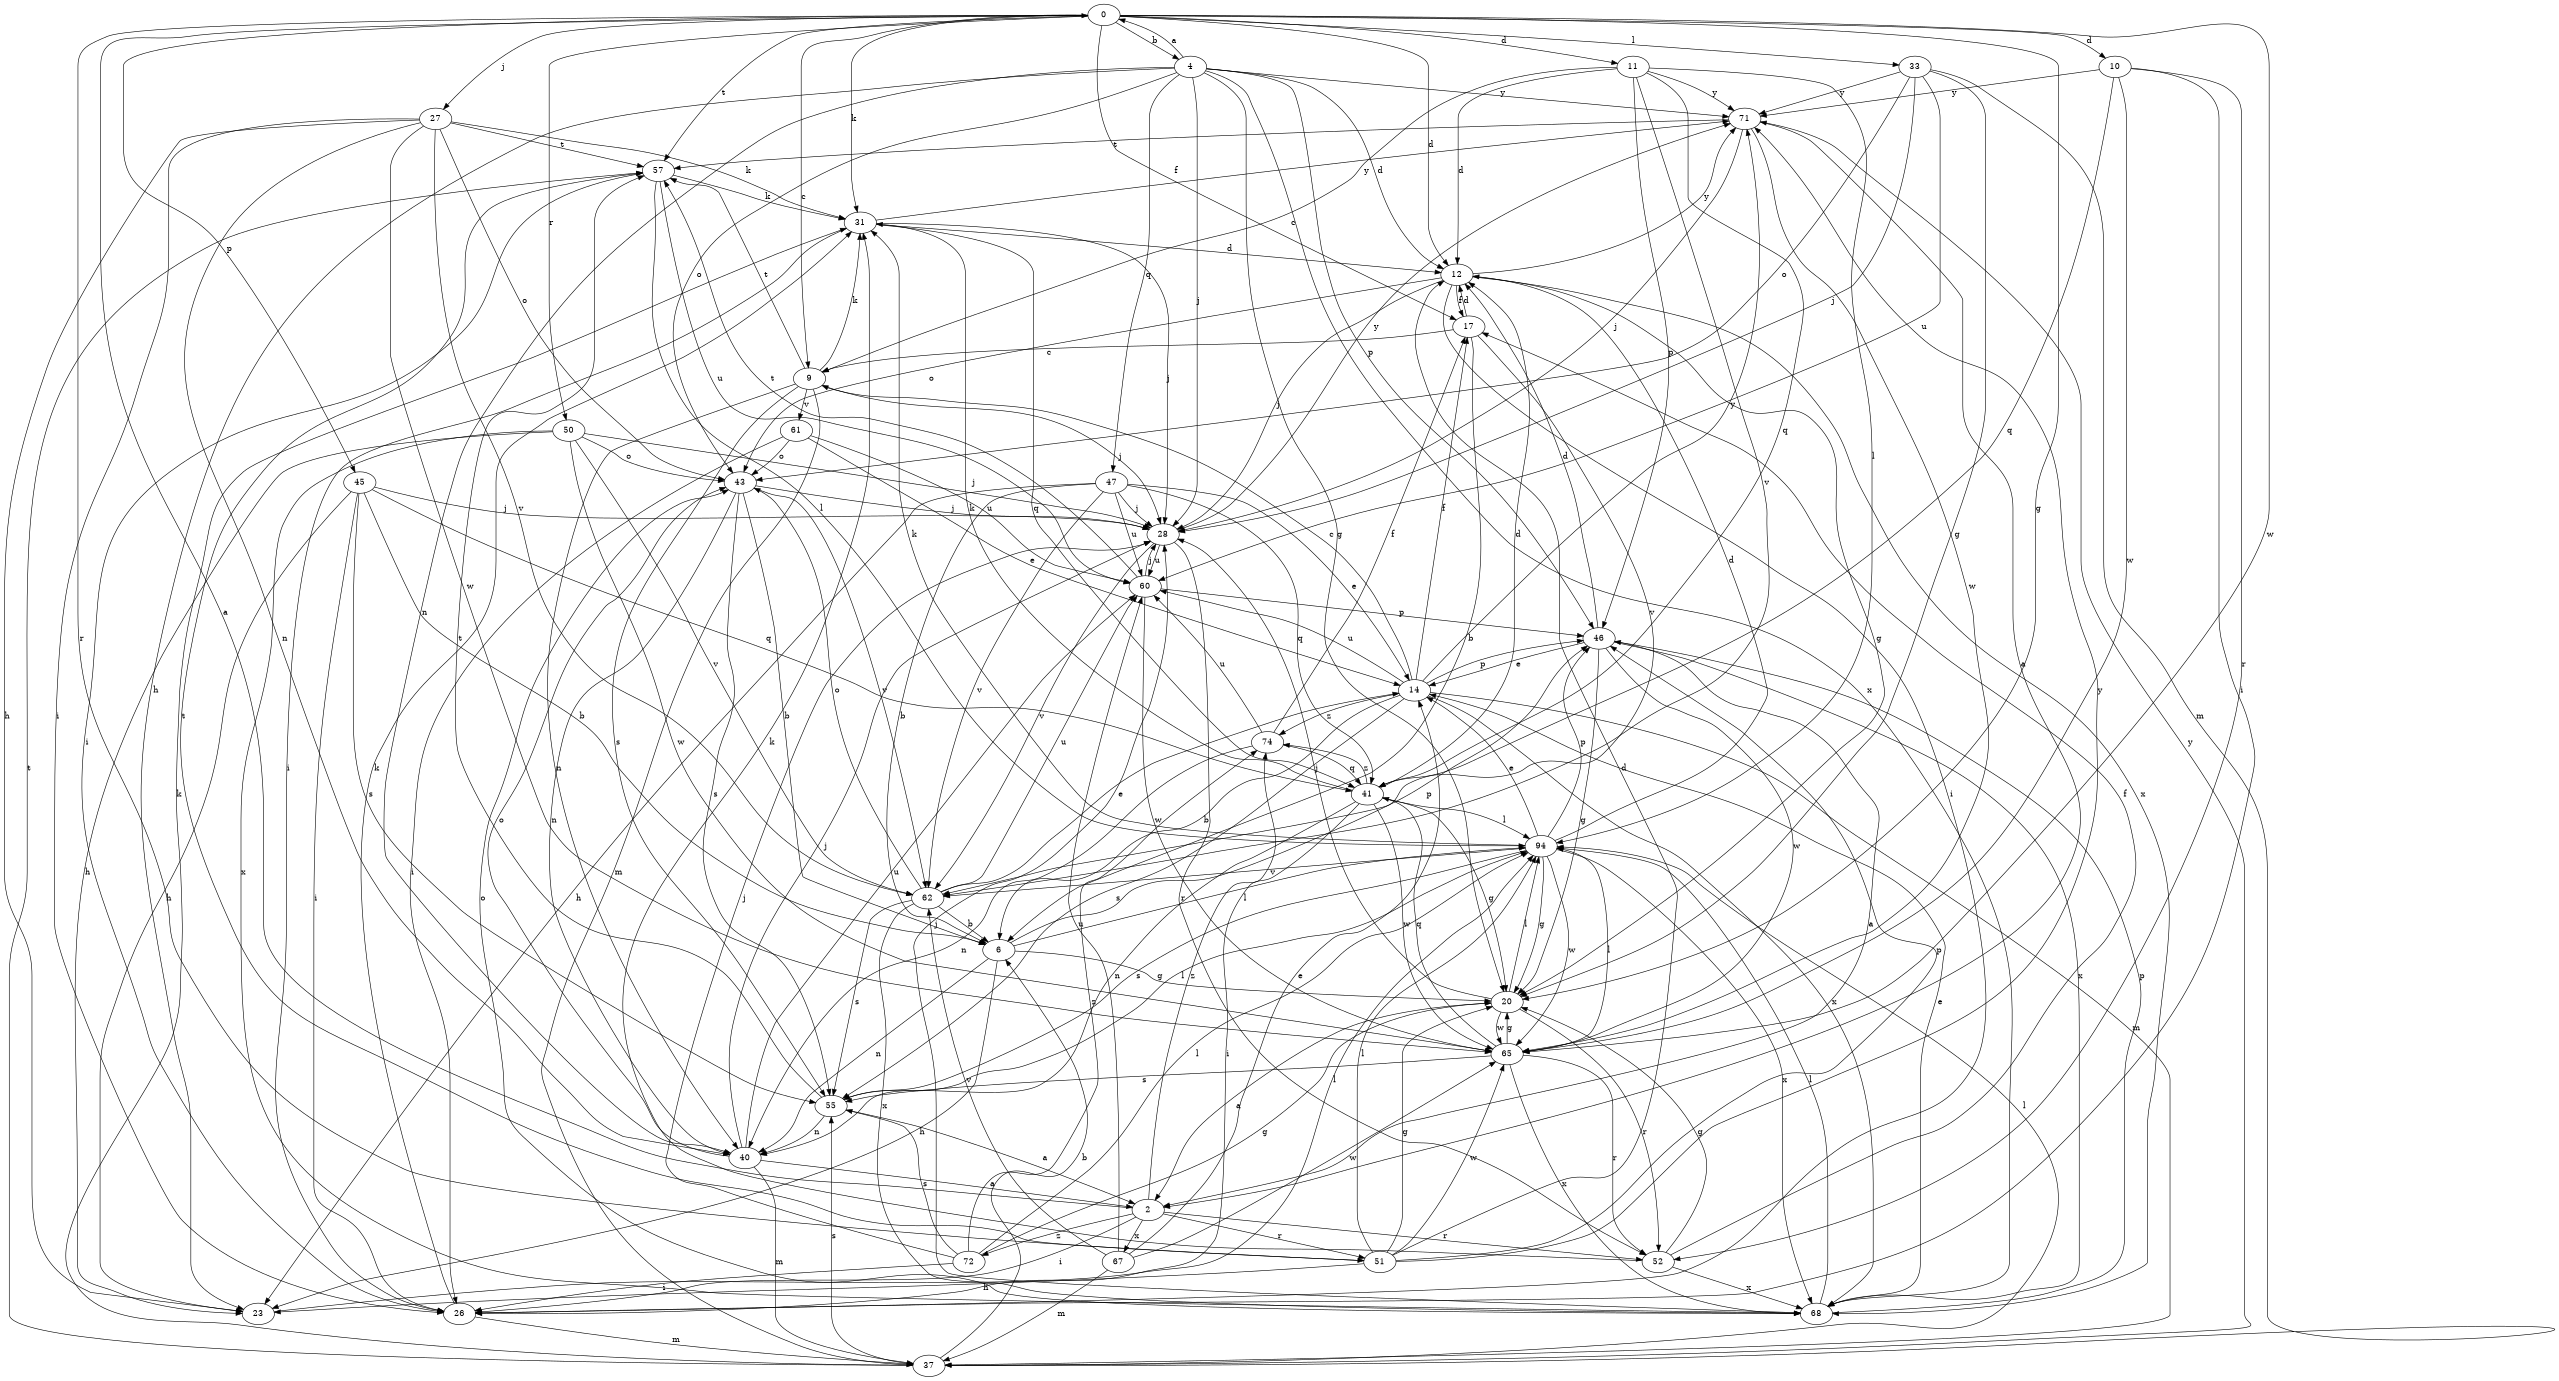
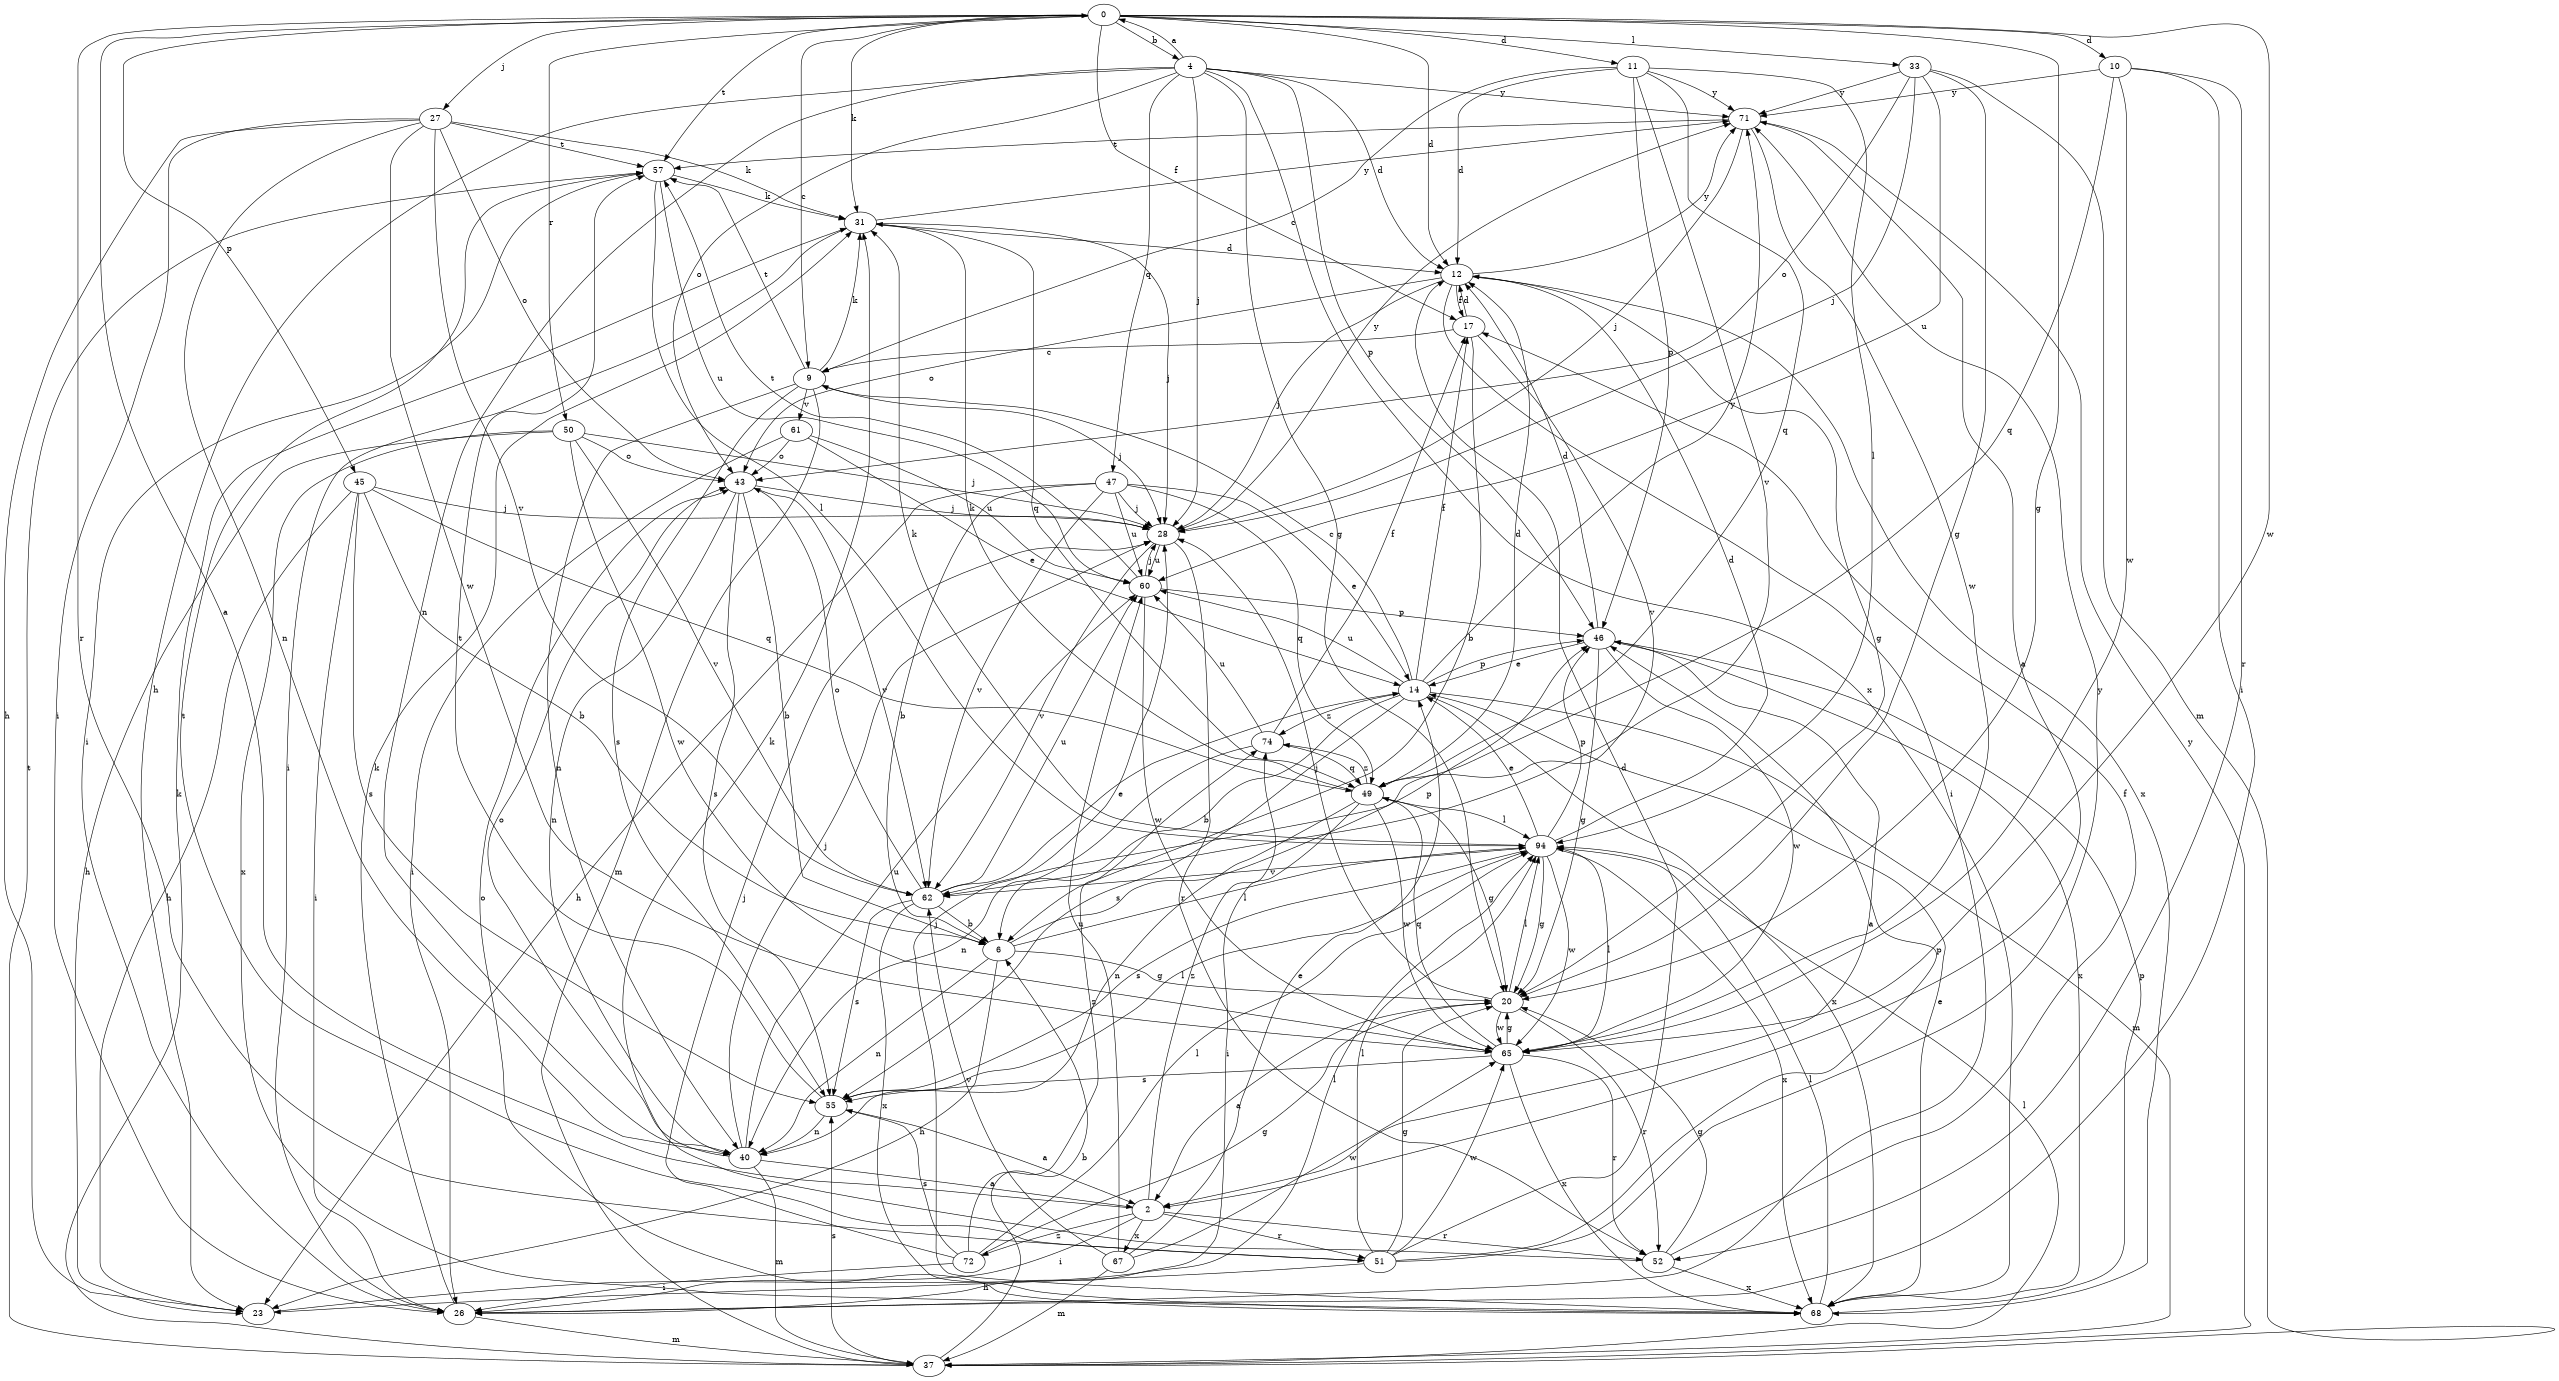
  strict digraph {
    0
    4
    9
    10
    11
    12
    17
    20
    27
    31
    33
    45
    50
    51
    57
    65
    23
    28
    40
    43
    46
    47
    68
    71
    37
    55
    61
    26
    52
-   49 [label=41]
+   49
    n31 [label=94]
    62
    6
    2
    60
    67
    72
    74
    14
    0 -> 4 [label=b]
    0 -> 9 [label=c]
    0 -> 10 [label=d]
    0 -> 11 [label=d]
    0 -> 12 [label=d]
    0 -> 17 [label=f]
    0 -> 20 [label=g]
    0 -> 27 [label=j]
    0 -> 31 [label=k]
    0 -> 33 [label=l]
    0 -> 45 [label=p]
    0 -> 50 [label=r]
    0 -> 51 [label=r]
    0 -> 57 [label=t]
    0 -> 65 [label=w]
    4 -> 0 [label=a]
    4 -> 12 [label=d]
    4 -> 20 [label=g]
    4 -> 23 [label=h]
    4 -> 28 [label=j]
    4 -> 40 [label=n]
    4 -> 43 [label=o]
    4 -> 46 [label=p]
    4 -> 47 [label=q]
    4 -> 68 [label=x]
    4 -> 71 [label=y]
    9 -> 31 [label=k]
    9 -> 57 [label=t]
    9 -> 28 [label=j]
    9 -> 40 [label=n]
    9 -> 37 [label=m]
    9 -> 55 [label=s]
    9 -> 61 [label=v]
    10 -> 65 [label=w]
    10 -> 71 [label=y]
    10 -> 26 [label=i]
    10 -> 52 [label=r]
    10 -> 49 [label=q]
    11 -> 9 [label=c]
    11 -> 12 [label=d]
    11 -> 46 [label=p]
    11 -> 71 [label=y]
    11 -> 49 [label=q]
    11 -> n31 [label=l]
    11 -> 62 [label=v]
    12 -> 17 [label=f]
    12 -> 20 [label=g]
    12 -> 28 [label=j]
    12 -> 43 [label=o]
    12 -> 68 [label=x]
    12 -> 71 [label=y]
    12 -> 26 [label=i]
    17 -> 9 [label=c]
    17 -> 12 [label=d]
    17 -> 62 [label=v]
    17 -> 6 [label=b]
    20 -> 65 [label=w]
    20 -> 28 [label=j]
    20 -> 52 [label=r]
    20 -> n31 [label=l]
    20 -> 2 [label=a]
    27 -> 31 [label=k]
    27 -> 57 [label=t]
    27 -> 65 [label=w]
    27 -> 23 [label=h]
    27 -> 40 [label=n]
    27 -> 43 [label=o]
    27 -> 26 [label=i]
    27 -> 62 [label=v]
    31 -> 12 [label=d]
    31 -> 28 [label=j]
    31 -> 71 [label=y]
    31 -> 26 [label=i]
    31 -> 49 [label=q]
    33 -> 20 [label=g]
    33 -> 28 [label=j]
    33 -> 43 [label=o]
    33 -> 71 [label=y]
    33 -> 37 [label=m]
    33 -> 60 [label=u]
    45 -> 23 [label=h]
    45 -> 28 [label=j]
    45 -> 55 [label=s]
    45 -> 26 [label=i]
    45 -> 49 [label=q]
    45 -> 6 [label=b]
    50 -> 65 [label=w]
    50 -> 23 [label=h]
    50 -> 28 [label=j]
    50 -> 43 [label=o]
    50 -> 68 [label=x]
    50 -> 62 [label=v]
    51 -> 12 [label=d]
    51 -> 20 [label=g]
    51 -> 57 [label=t]
    51 -> 65 [label=w]
    51 -> 23 [label=h]
    51 -> 46 [label=p]
    51 -> 71 [label=y]
    51 -> n31 [label=l]
    57 -> 31 [label=k]
    57 -> 26 [label=i]
    57 -> n31 [label=l]
    57 -> 60 [label=u]
    65 -> 20 [label=g]
    65 -> 68 [label=x]
    65 -> 55 [label=s]
    65 -> 52 [label=r]
    65 -> 49 [label=q]
    65 -> n31 [label=l]
    23 -> n31 [label=l]
    28 -> 71 [label=y]
    28 -> 52 [label=r]
    28 -> 62 [label=v]
    28 -> 60 [label=u]
    40 -> 28 [label=j]
    40 -> 43 [label=o]
    40 -> 37 [label=m]
    40 -> 2 [label=a]
    40 -> 60 [label=u]
    43 -> 28 [label=j]
    43 -> 40 [label=n]
    43 -> 55 [label=s]
    43 -> 62 [label=v]
    43 -> 6 [label=b]
    46 -> 12 [label=d]
    46 -> 20 [label=g]
    46 -> 65 [label=w]
    46 -> 68 [label=x]
    46 -> 2 [label=a]
    46 -> 14 [label=e]
    47 -> 23 [label=h]
    47 -> 28 [label=j]
    47 -> 49 [label=q]
    47 -> 62 [label=v]
    47 -> 6 [label=b]
    47 -> 60 [label=u]
    47 -> 14 [label=e]
    68 -> 28 [label=j]
    68 -> 43 [label=o]
    68 -> 46 [label=p]
    68 -> n31 [label=l]
    68 -> 14 [label=e]
    71 -> 57 [label=t]
    71 -> 65 [label=w]
    71 -> 28 [label=j]
    71 -> 2 [label=a]
    37 -> 31 [label=k]
    37 -> 57 [label=t]
    37 -> 71 [label=y]
    37 -> 55 [label=s]
    37 -> n31 [label=l]
    37 -> 6 [label=b]
    55 -> 57 [label=t]
    55 -> 40 [label=n]
    55 -> n31 [label=l]
    55 -> 2 [label=a]
    61 -> 43 [label=o]
    61 -> 26 [label=i]
    61 -> 60 [label=u]
    61 -> 14 [label=e]
    26 -> 31 [label=k]
    26 -> 37 [label=m]
    52 -> 17 [label=f]
    52 -> 20 [label=g]
    52 -> 31 [label=k]
    52 -> 68 [label=x]
    49 -> 12 [label=d]
    49 -> 20 [label=g]
    49 -> 31 [label=k]
    49 -> 65 [label=w]
    49 -> 40 [label=n]
    49 -> 26 [label=i]
    49 -> n31 [label=l]
    49 -> 74 [label=z]
    n31 -> 12 [label=d]
    n31 -> 20 [label=g]
    n31 -> 31 [label=k]
    n31 -> 65 [label=w]
    n31 -> 46 [label=p]
    n31 -> 68 [label=x]
    n31 -> 55 [label=s]
    n31 -> 62 [label=v]
    n31 -> 14 [label=e]
    62 -> 43 [label=o]
    62 -> 68 [label=x]
    62 -> 55 [label=s]
    62 -> 6 [label=b]
    62 -> 60 [label=u]
    62 -> 14 [label=e]
    6 -> 20 [label=g]
    6 -> 23 [label=h]
    6 -> 40 [label=n]
    6 -> 46 [label=p]
    6 -> n31 [label=l]
    2 -> 0 [label=a]
    2 -> 51 [label=r]
    2 -> 26 [label=i]
    2 -> 52 [label=r]
    2 -> 67 [label=x]
    2 -> 72 [label=z]
    2 -> 74 [label=z]
    60 -> 57 [label=t]
    60 -> 65 [label=w]
    60 -> 28 [label=j]
    60 -> 46 [label=p]
    67 -> 65 [label=w]
    67 -> 37 [label=m]
    67 -> 62 [label=v]
    67 -> 60 [label=u]
    67 -> 14 [label=e]
    72 -> 20 [label=g]
    72 -> 28 [label=j]
    72 -> 55 [label=s]
    72 -> 26 [label=i]
    72 -> n31 [label=l]
    72 -> 74 [label=z]
    74 -> 17 [label=f]
    74 -> 40 [label=n]
    74 -> 49 [label=q]
    74 -> 60 [label=u]
    14 -> 9 [label=c]
    14 -> 17 [label=f]
    14 -> 46 [label=p]
    14 -> 68 [label=x]
    14 -> 71 [label=y]
    14 -> 37 [label=m]
    14 -> 55 [label=s]
    14 -> 6 [label=b]
    14 -> 60 [label=u]
    14 -> 74 [label=z]
  }
